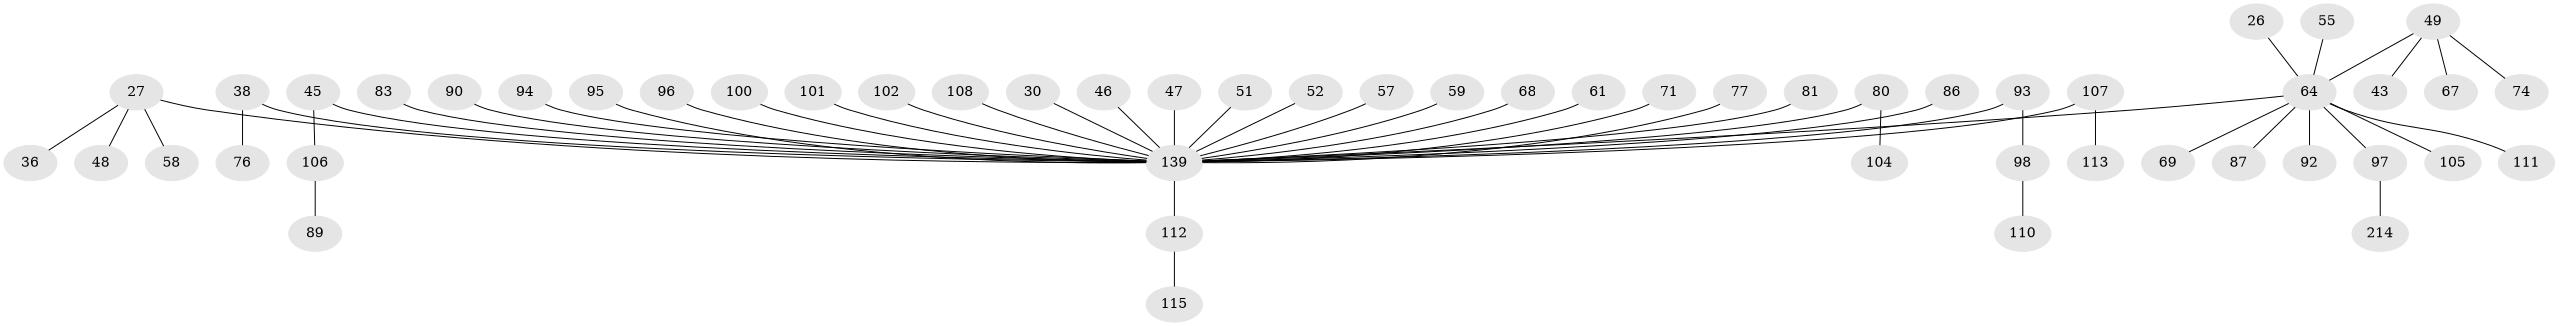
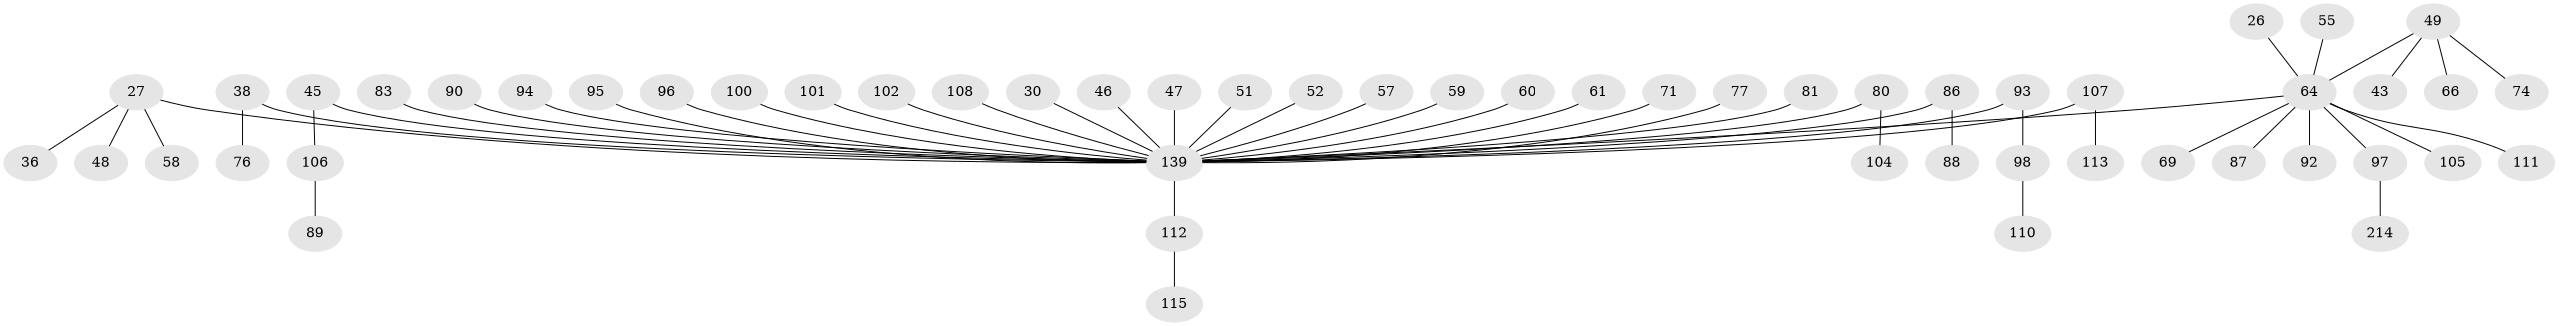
  graph {
    node [color=gray90 style=filled]
    64 [super="+18+24"]
    n2 [label=139 super="+54+91+99+62"]
    69
    87
    92
    97
    105
    111
    n9 [label=55]
    26
    27
    36
    48
    58
    112 [super="+84"]
    30
    38
    76
    45
    106
    89
    46
    47
    49
    n25 [label=43]
-   67
+   67 [label=66]
    74
    51
    52
    57
    59
-   60 [label=68]
+   60
    61
    n34 [label=214]
    71
    77
    80 [super="+55+73"]
    104
    81
    83
    86
+   88
    90
    93
    98
    110
    94
    95
    96
    100
    101
    102
    107
    113
    108
    115
    64 -- n2
    64 -- 69
    64 -- 87
    64 -- 92
    64 -- 97
    64 -- 105
    64 -- 111
    n2 -- 112
    97 -- n34
    n9 -- 64
    26 -- 64
    27 -- n2
    27 -- 36
    27 -- 48
    27 -- 58
    112 -- 115
    30 -- n2
    38 -- n2
    38 -- 76
    45 -- n2
    45 -- 106
    106 -- 89
    46 -- n2
    47 -- n2
    49 -- 64
    49 -- n25
    49 -- 67
    49 -- 74
    51 -- n2
    52 -- n2
    57 -- n2
    59 -- n2
    60 -- n2
    61 -- n2
    71 -- n2
    77 -- n2
    80 -- n2
    80 -- 104
    81 -- n2
    83 -- n2
    86 -- n2
+   86 -- 88
    90 -- n2
    93 -- n2
    93 -- 98
    98 -- 110
    94 -- n2
    95 -- n2
    96 -- n2
    100 -- n2
    101 -- n2
    102 -- n2
    107 -- n2
    107 -- 113
    108 -- n2
  }
